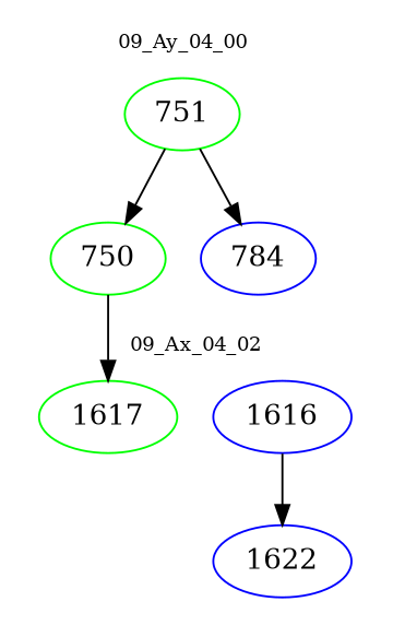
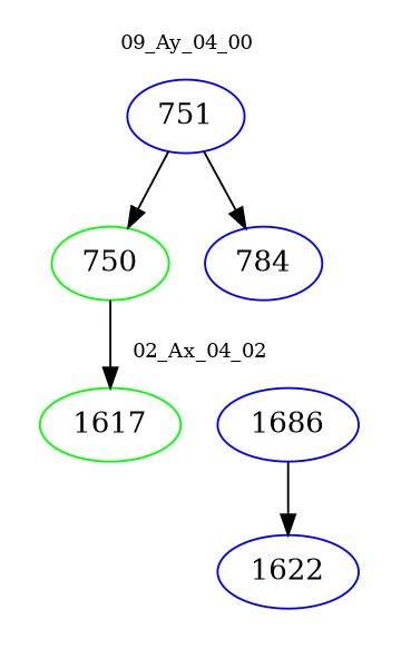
  digraph {
    node [color=blue]
    edge [color=black]
-   n1 [label=1616]
+   n1 [label=1686]
    n2 [color=green label=1617]
    n3 [label=1622]
-   n4 [color=green label=751]
+   n4 [label=751]
    n5 [color=green label=750]
    n6 [label=784]
    subgraph cluster_1 {
      color=white
      fontsize=10
-     label="09_Ax_04_02"
+     label="02_Ax_04_02"
      n1
      n2
      n3
    }
    subgraph cluster_2 {
      color=white
      fontsize=10
      label="09_Ay_04_00"
      n4
      n5
      n6
    }
    n1 -> n3
    n4 -> n5
    n4 -> n6
    n5 -> n2
  }
